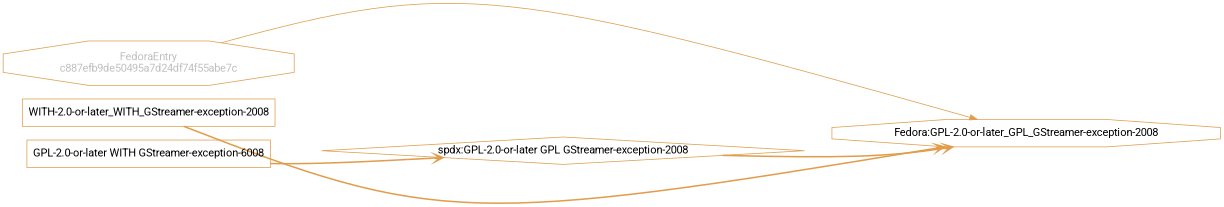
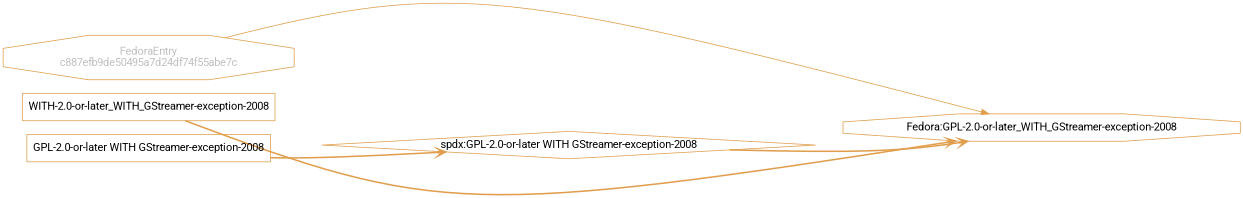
  strict digraph {
    fontname=Roboto
    rankdir=LR
    splines=curved
    node [color="#e09d4b" fontname=Roboto shape=octagon]
    edge [color="#e09d4b" fontname=Roboto weight=0.7 arrowhead=vee style=bold]
    n1 [fillcolor="beige;1" fontcolor=gray label="FedoraEntry\nc887efb9de50495a7d24df74f55abe7c"]
-   n2 [label="Fedora:GPL-2.0-or-later_GPL_GStreamer-exception-2008"]
+   n2 [label="Fedora:GPL-2.0-or-later_WITH_GStreamer-exception-2008"]
    n3 [label="WITH-2.0-or-later_WITH_GStreamer-exception-2008" shape=box]
-   n4 [label="spdx:GPL-2.0-or-later GPL GStreamer-exception-2008" shape=diamond]
-   n5 [label="GPL-2.0-or-later WITH GStreamer-exception-6008" shape=box]
+   n4 [label="spdx:GPL-2.0-or-later WITH GStreamer-exception-2008" shape=diamond]
+   n5 [label="GPL-2.0-or-later WITH GStreamer-exception-2008" shape=box]
    n1 -> n2 [weight=0.5 arrowhead="" style=""]
    n3 -> n2
    n4 -> n2
    n5 -> n4
  }
